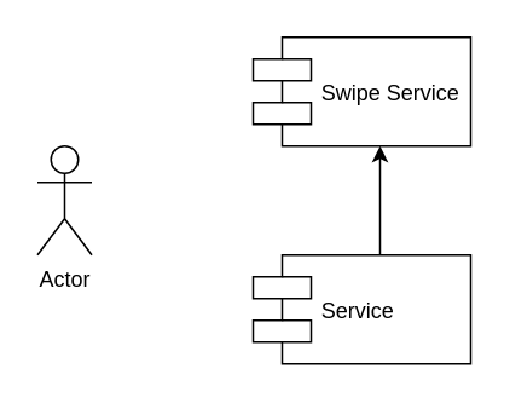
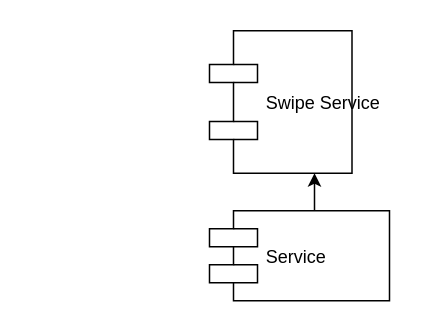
  <mxCell id="0" />
  <mxCell id="1" parent="0" />
- <mxCell id="2" value="Swipe Service" style="shape=component;align=left;spacingLeft=36;" parent="1" vertex="1"><mxGeometry x="139" y="20" width="120" height="60" as="geometry" /></mxCell>
+ <mxCell id="2" value="Swipe Service" style="shape=component;align=left;spacingLeft=36;" parent="1" vertex="1"><mxGeometry x="139" y="20" width="95" height="95" as="geometry" /></mxCell>
  <mxCell id="3" style="edgeStyle=orthogonalEdgeStyle;rounded=0;orthogonalLoop=1;jettySize=auto;html=1;" parent="1" source="4" target="2" edge="1"><mxGeometry relative="1" as="geometry"><Array as="points"><mxPoint x="209" y="120" /><mxPoint x="209" y="120" /></Array></mxGeometry></mxCell>
  <mxCell id="4" value="Service" style="shape=component;align=left;spacingLeft=36;" parent="1" vertex="1"><mxGeometry x="139" y="140" width="120" height="60" as="geometry" /></mxCell>
- <mxCell id="5" value="Actor" style="shape=umlActor;verticalLabelPosition=bottom;labelBackgroundColor=#ffffff;verticalAlign=top;html=1;outlineConnect=0;" vertex="1" parent="1"><mxGeometry x="20" y="80" width="30" height="60" as="geometry" /></mxCell>
